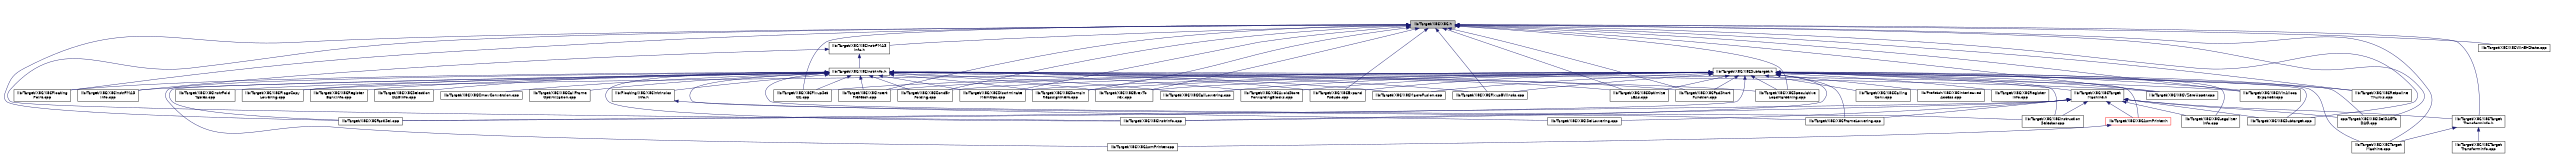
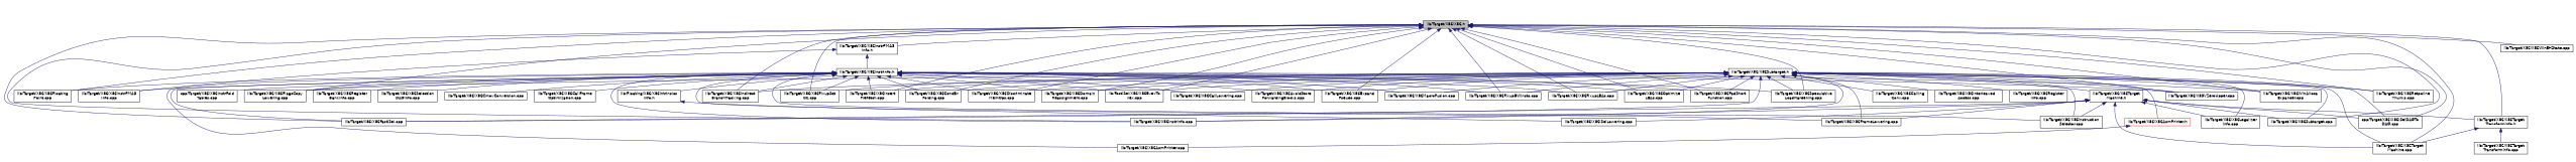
  digraph {
    node [color=black fontname=Helvetica fontsize=10 shape=box]
    edge [color=midnightblue dir=back fontname=Helvetica fontsize=10 labelfontname=Helvetica labelfontsize=10 style=solid]
    n1 [fillcolor=grey75 fontcolor=black height=0.2 label="lib/Target/X86/X86.h" style=filled width=0.4]
    n2 [height=0.2 label="lib/Target/X86/X86CondBr\lFolding.cpp" width=0.4]
    n3 [height=0.2 label="lib/Target/X86/X86Discriminate\lMemOps.cpp" width=0.4]
    n4 [height=0.2 label="lib/Target/X86/X86Domain\lReassignment.cpp" width=0.4]
-   n5 [height=0.2 label="lib/Target/X86/X86EvexTo\lVex.cpp" width=0.4]
+   n5 [height=0.2 label="lib/FastISel/X86/X86EvexTo\lVex.cpp" width=0.4]
    n6 [height=0.2 label="lib/Target/X86/X86Expand\lPseudo.cpp" width=0.4]
    n7 [height=0.2 label="lib/Target/X86/X86FastISel.cpp" width=0.4]
    n8 [height=0.2 label="lib/Target/X86/X86FixupBWInsts.cpp" width=0.4]
+   n9 [height=0.2 label="lib/Target/X86/X86FixupLEAs.cpp" width=0.4]
    n10 [height=0.2 label="lib/Target/X86/X86FixupSet\lCC.cpp" width=0.4]
    n11 [height=0.2 label="lib/Target/X86/X86FlagsCopy\lLowering.cpp" width=0.4]
    n12 [height=0.2 label="lib/Target/X86/X86Floating\lPoint.cpp" width=0.4]
    n13 [height=0.2 label="cpp/Target/X86/X86ISelDAGTo\lDAG.cpp" width=0.4]
+   n14 [height=0.2 label="lib/Target/X86/X86Indirect\lBranchTracking.cpp" width=0.4]
    n15 [height=0.2 label="lib/Target/X86/X86Insert\lPrefetch.cpp" width=0.4]
    n16 [height=0.2 label="lib/Target/X86/X86InstrFMA3\lInfo.h" width=0.4]
    n17 [height=0.2 label="lib/Target/X86/X86InstrInfo.cpp" width=0.4]
    n18 [height=0.2 label="lib/Target/X86/X86Optimize\lLEAs.cpp" width=0.4]
    n19 [height=0.2 label="lib/Target/X86/X86PadShort\lFunction.cpp" width=0.4]
    n20 [height=0.2 label="lib/Target/X86/X86Speculative\lLoadHardening.cpp" width=0.4]
    n21 [height=0.2 label="lib/Target/X86/X86Retpoline\lThunks.cpp" width=0.4]
    n22 [height=0.2 label="lib/Target/X86/X86Subtarget.cpp" width=0.4]
    n23 [height=0.2 label="lib/Target/X86/X86Target\lMachine.cpp" width=0.4]
    n24 [height=0.2 label="lib/Target/X86/X86Target\lTransformInfo.h" width=0.4]
-   n25 [height=0.2 label="lib/Target/X86/X86VZeroUpper.cpp" width=0.4]
+   n25 [height=0.2 label="lib/Target/X86/X83VZeroUpper.cpp" width=0.4]
    n26 [height=0.2 label="lib/Target/X86/X86WinAlloca\lExpander.cpp" width=0.4]
    n27 [height=0.2 label="lib/Target/X86/X86WinEHState.cpp" width=0.4]
    n28 [height=0.2 label="lib/Target/X86/X86CmovConversion.cpp" width=0.4]
    n29 [height=0.2 label="lib/Target/X86/X86InstrFMA3\lInfo.cpp" width=0.4]
    n30 [height=0.2 label="lib/Target/X86/X86InstrInfo.h" width=0.4]
    n31 [height=0.2 label="lib/Target/X86/X86Target\lTransformInfo.cpp" width=0.4]
    n32 [height=0.2 label="lib/Target/X86/X86AsmPrinter.cpp" width=0.4]
    n33 [height=0.2 label="lib/Target/X86/X86AvoidStore\lForwardingBlocks.cpp" width=0.4]
    n34 [height=0.2 label="lib/Target/X86/X86CallFrame\lOptimization.cpp" width=0.4]
    n35 [height=0.2 label="lib/Target/X86/X86CallLowering.cpp" width=0.4]
    n36 [height=0.2 label="lib/Target/X86/X86FrameLowering.cpp" width=0.4]
-   n37 [height=0.2 label="lib/Target/X86/X86InstrFold\lTables.cpp" width=0.4]
+   n37 [height=0.2 label="cpp/Target/X86/X86InstrFold\lTables.cpp" width=0.4]
    n38 [height=0.2 label="lib/Target/X86/X86Instruction\lSelector.cpp" width=0.4]
    n39 [height=0.2 label="lib/Floating/X86/X86Intrinsics\lInfo.h" width=0.4]
    n40 [height=0.2 label="lib/Target/X86/X86Register\lBankInfo.cpp" width=0.4]
    n41 [height=0.2 label="lib/Target/X86/X86Selection\lDAGInfo.cpp" width=0.4]
    n42 [height=0.2 label="lib/Target/X86/X86MacroFusion.cpp" width=0.4]
    n43 [height=0.2 label="lib/Target/X86/X86ISelLowering.cpp" width=0.4]
    n44 [height=0.2 label="lib/Target/X86/X86Subtarget.h" width=0.4]
    n45 [color=red height=0.2 label="lib/Target/X86/X86AsmPrinter.h" width=0.4]
    n46 [height=0.2 label="lib/Target/X86/X86Calling\lConv.cpp" width=0.4]
-   n47 [height=0.2 label="lib/Prefetch/X86/X86Interleaved\lAccess.cpp" width=0.4]
+   n47 [height=0.2 label="lib/Target/X86/X86Interleaved\lAccess.cpp" width=0.4]
    n48 [height=0.2 label="lib/Target/X86/X86Legalizer\lInfo.cpp" width=0.4]
    n49 [height=0.2 label="lib/Target/X86/X86Register\lInfo.cpp" width=0.4]
    n50 [height=0.2 label="lib/Target/X86/X86Target\lMachine.h" width=0.4]
    n1 -> n2
    n1 -> n3
    n1 -> n4
    n1 -> n5
    n1 -> n6
    n1 -> n7
    n1 -> n8
+   n1 -> n9
    n1 -> n10
+   n1 -> n11
    n1 -> n12
    n1 -> n13
+   n1 -> n14
    n1 -> n15
    n1 -> n16
    n1 -> n17
    n1 -> n18
    n1 -> n19
    n1 -> n20
    n1 -> n21
    n1 -> n22
    n1 -> n23
    n1 -> n24
    n1 -> n25
    n1 -> n26
    n1 -> n27
    n16 -> n29
    n16 -> n30
    n24 -> n23
    n24 -> n31
    n30 -> n2
    n30 -> n3
    n30 -> n4
    n30 -> n5
    n30 -> n6
    n30 -> n7
    n30 -> n8
+   n30 -> n9
    n30 -> n10
    n30 -> n11
    n30 -> n12
+   n30 -> n14
    n30 -> n15
    n30 -> n17
    n30 -> n18
    n30 -> n19
    n30 -> n20
    n30 -> n25
    n30 -> n26
    n30 -> n28
    n30 -> n29
    n30 -> n32
    n30 -> n33
    n30 -> n34
    n30 -> n35
    n30 -> n36
    n30 -> n37
    n30 -> n38
    n30 -> n39
    n30 -> n40
    n30 -> n41
    n30 -> n42
    n39 -> n43
    n44 -> n2
    n44 -> n3
    n44 -> n4
    n44 -> n5
    n44 -> n6
    n44 -> n7
    n44 -> n8
+   n44 -> n9
    n44 -> n10
    n44 -> n11
    n44 -> n13
+   n44 -> n14
    n44 -> n15
    n44 -> n17
    n44 -> n18
    n44 -> n19
    n44 -> n20
    n44 -> n21
    n44 -> n22
    n44 -> n23
    n44 -> n25
    n44 -> n26
    n44 -> n33
    n44 -> n35
    n44 -> n36
    n44 -> n38
    n44 -> n42
    n44 -> n45
    n44 -> n46
    n44 -> n47
    n44 -> n48
    n44 -> n49
    n44 -> n50
    n45 -> n32
    n50 -> n7
    n50 -> n13
    n50 -> n17
    n50 -> n22
-   n50 -> n45
+   n50 -> n23
    n50 -> n24
    n50 -> n36
    n50 -> n38
    n50 -> n43
    n50 -> n48
  }
